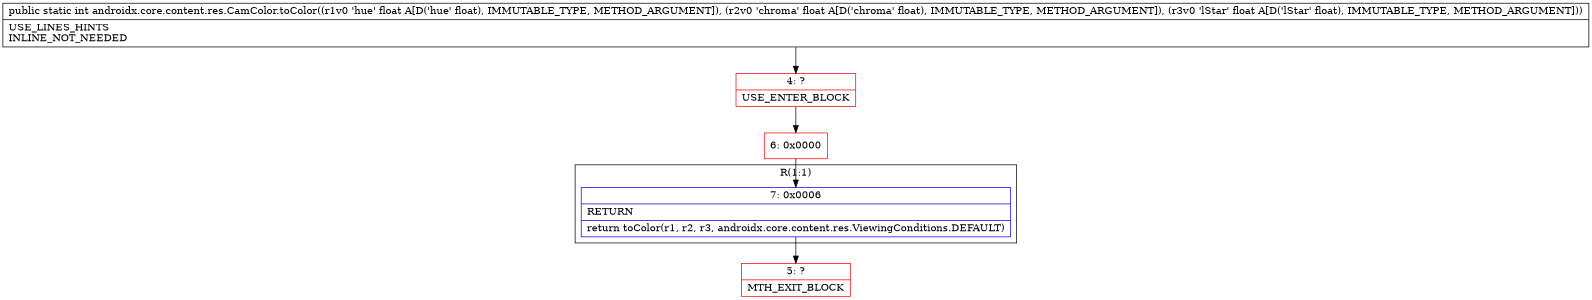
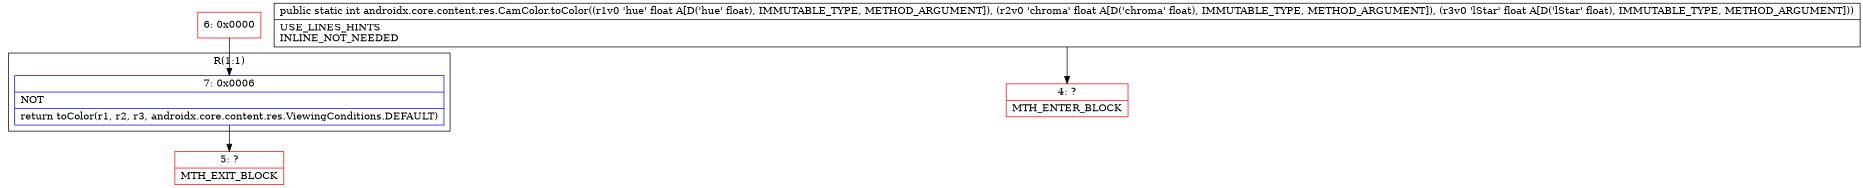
  digraph {
    node [color=red shape=record]
-   n1 [color=blue label="{7\:\ 0x0006|RETURN\l|return toColor(r1, r2, r3, androidx.core.content.res.ViewingConditions.DEFAULT)\l}"]
+   n1 [color=blue label="{7\:\ 0x0006|NOT\l|return toColor(r1, r2, r3, androidx.core.content.res.ViewingConditions.DEFAULT)\l}"]
    n2 [label="{5\:\ ?|MTH_EXIT_BLOCK\l}"]
-   n3 [label="{4\:\ ?|USE_ENTER_BLOCK\l}"]
+   n3 [label="{4\:\ ?|MTH_ENTER_BLOCK\l}"]
    n4 [label="{6\:\ 0x0000}"]
    n5 [label="{public static int androidx.core.content.res.CamColor.toColor((r1v0 'hue' float A[D('hue' float), IMMUTABLE_TYPE, METHOD_ARGUMENT]), (r2v0 'chroma' float A[D('chroma' float), IMMUTABLE_TYPE, METHOD_ARGUMENT]), (r3v0 'lStar' float A[D('lStar' float), IMMUTABLE_TYPE, METHOD_ARGUMENT]))  | USE_LINES_HINTS\lINLINE_NOT_NEEDED\l}" color=""]
    subgraph cluster_1 {
      label="R(1:1)"
      n1
    }
    n1 -> n2
-   n3 -> n4
    n4 -> n1
    n5 -> n3
  }
